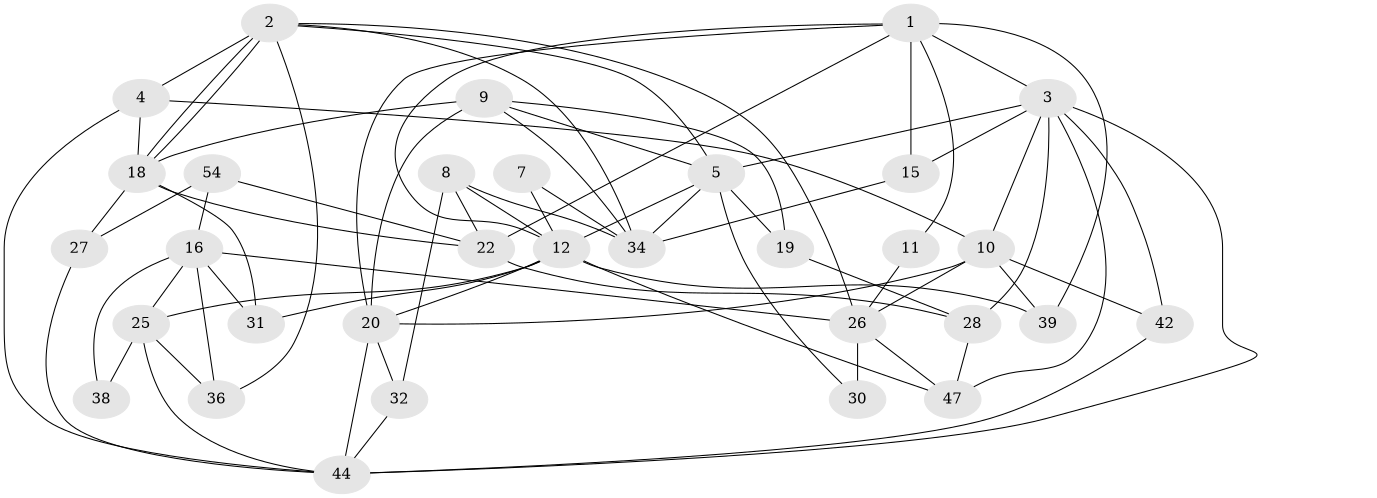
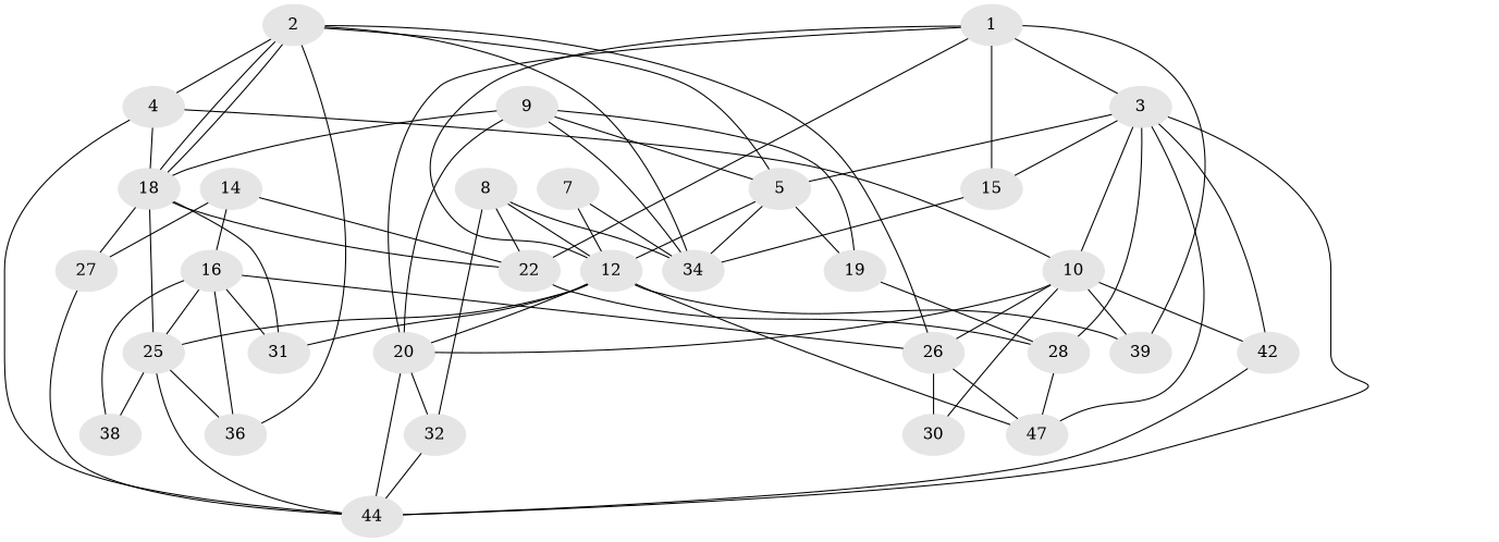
  graph {
    node [color=gray90 style=filled]
    1 [super="+21"]
    3 [super="+6"]
-   11 [super="+17"]
    12 [super="+24"]
    15
    20 [super="+51"]
    22 [super="+52"]
    39
    5 [super="+37"]
    10 [super="+35"]
    28 [super="+49"]
    42
    44 [super="+50"]
    47
    26 [super="+43"]
    25 [super="+46"]
    31
    34 [super="+40"]
    32
    2 [super="+45"]
    4 [super="+41"]
    18 [super="+23"]
    36
    19 [super="+48"]
    27
    30
    16 [super="+29"]
    38
    7
    8 [super="+33"]
    9 [super="+13"]
-   14 [label=54]
+   14
    1 -- 3
-   1 -- 11
    1 -- 12
    1 -- 15
    1 -- 20
    1 -- 22
    1 -- 39
    3 -- 15
    3 -- 5
    3 -- 10
    3 -- 28 [weight=2]
    3 -- 42
    3 -- 44
    3 -- 47
-   11 -- 26 [weight=3]
    12 -- 20
    12 -- 39
    12 -- 47
    12 -- 25
    12 -- 31
    15 -- 34
    20 -- 44
    20 -- 32
    22 -- 28
    5 -- 12
    5 -- 34 [weight=2]
    5 -- 19
    10 -- 20
    10 -- 39
    10 -- 42
    10 -- 26
-   5 -- 30
+   10 -- 30
    28 -- 47
    42 -- 44
    26 -- 47
    26 -- 30
    25 -- 44
    25 -- 36
    25 -- 38
    32 -- 44
    2 -- 5
    2 -- 26
    2 -- 34
    2 -- 4
    2 -- 18
    2 -- 18
    2 -- 36
    4 -- 10
    4 -- 44
    4 -- 18
    18 -- 22
+   18 -- 25
    18 -- 31
    18 -- 27
    19 -- 28 [weight=2]
    27 -- 44
    16 -- 26
    16 -- 25 [weight=2]
    16 -- 31
    16 -- 36
    16 -- 38
    7 -- 12
    7 -- 34
    8 -- 12 [weight=2]
    8 -- 22
    8 -- 34
    8 -- 32
    9 -- 20
    9 -- 5
    9 -- 34
    9 -- 18 [weight=2]
    9 -- 19
    14 -- 22
    14 -- 27
    14 -- 16
  }
